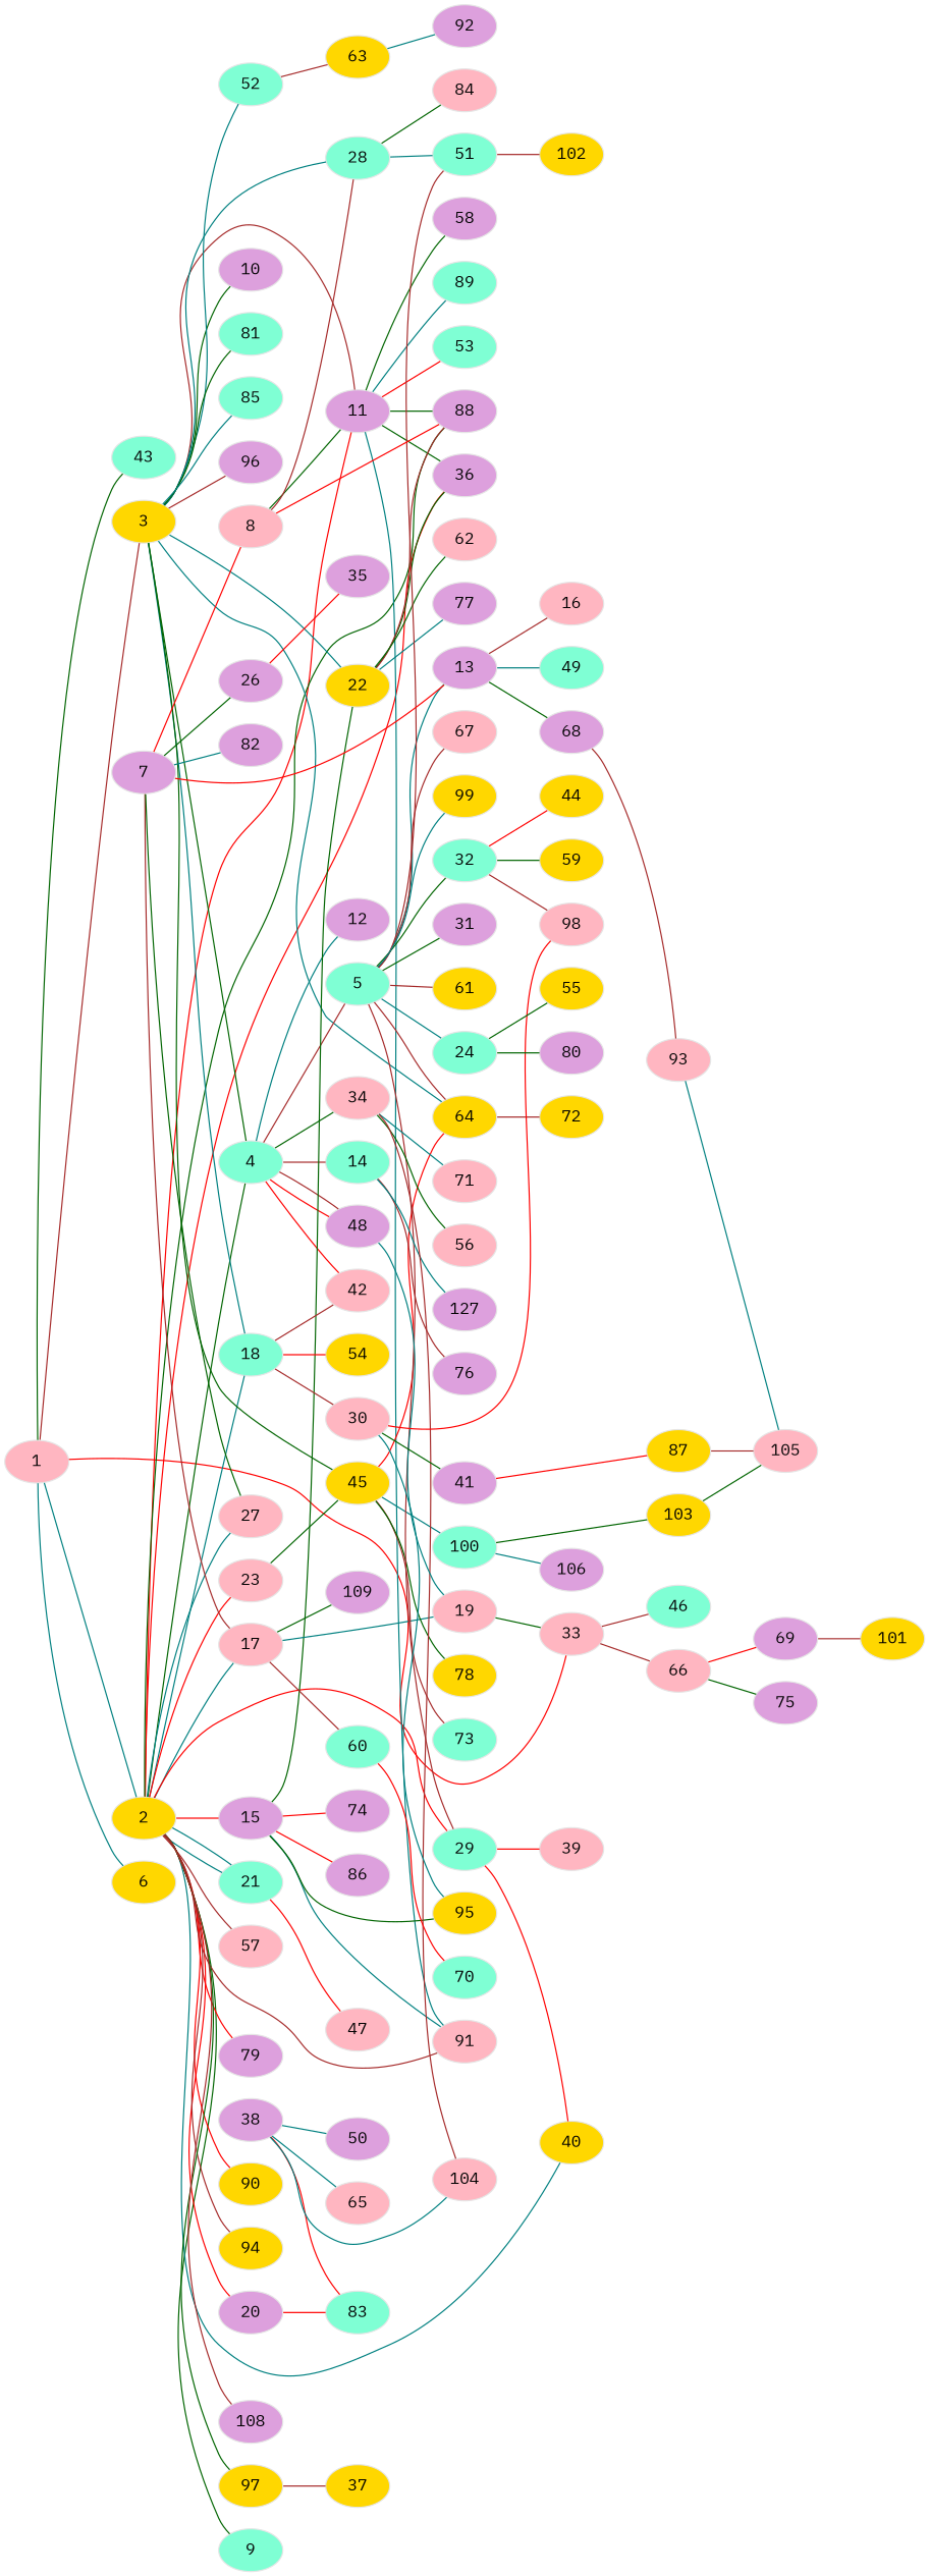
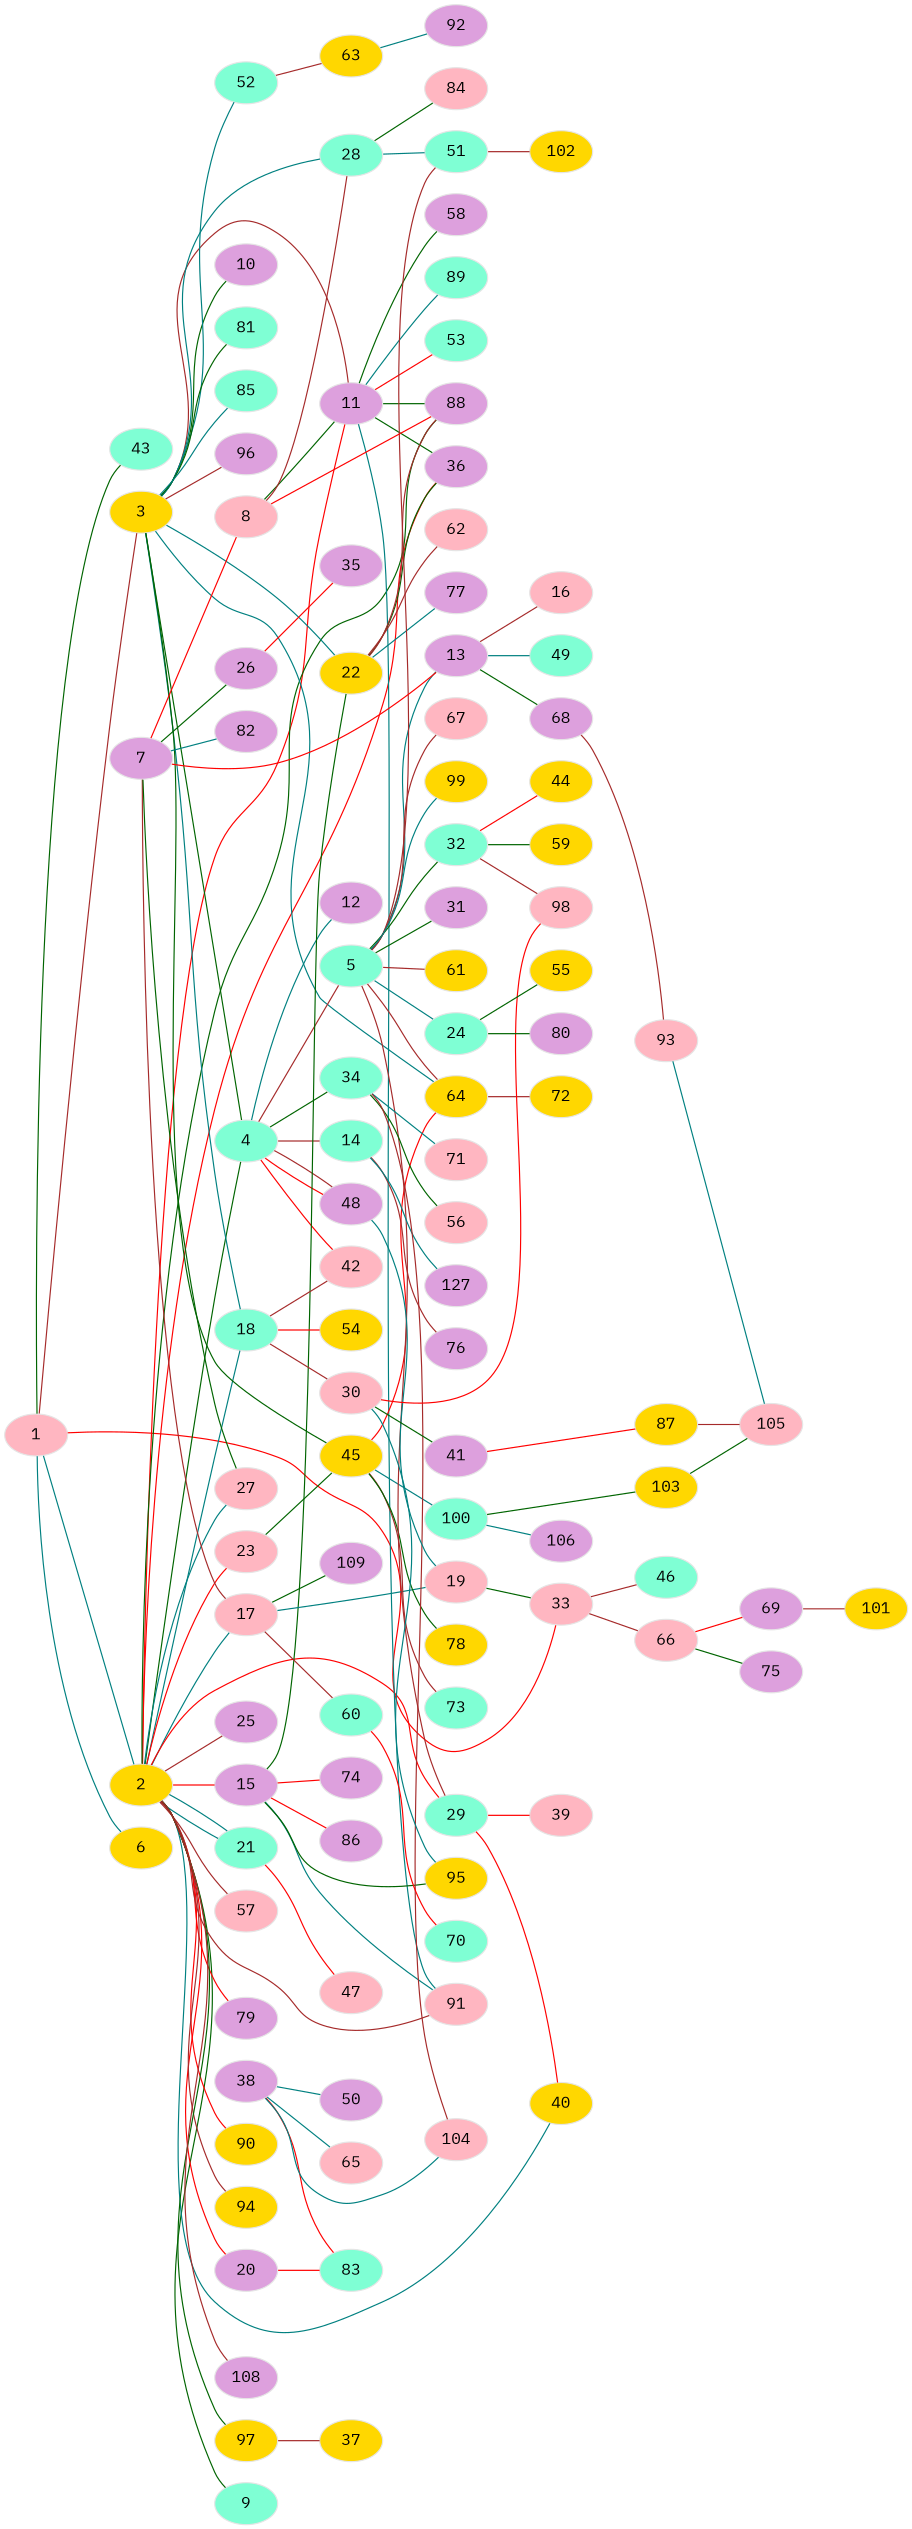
  graph {
    fontname="IBM Plex Mono"
    rankdir=LR
    node [color=gray90 fillcolor=plum fontname="IBM Plex Mono" style=filled]
    edge [color=teal fontname="IBM Plex Mono"]
    1 [fillcolor=lightpink]
    2 [fillcolor=gold]
    3 [fillcolor=gold]
    6 [fillcolor=gold]
    33 [fillcolor=lightpink]
    43 [fillcolor=aquamarine]
    4 [fillcolor=aquamarine]
    9 [fillcolor=aquamarine]
    11
    15
    17 [fillcolor=lightpink]
    18 [fillcolor=aquamarine]
    20
    21 [fillcolor=aquamarine]
    23 [fillcolor=lightpink]
+   25
    29 [fillcolor=aquamarine]
    36
    40 [fillcolor=gold]
    57 [fillcolor=lightpink]
    79
    88
    90 [fillcolor=gold]
    91 [fillcolor=lightpink]
    94 [fillcolor=gold]
    97 [fillcolor=gold]
    108
    27 [fillcolor=lightpink]
    10
    22 [fillcolor=gold]
    28 [fillcolor=aquamarine]
    45 [fillcolor=gold]
    52 [fillcolor=aquamarine]
    64 [fillcolor=gold]
    81 [fillcolor=aquamarine]
    85 [fillcolor=aquamarine]
    96
    46 [fillcolor=aquamarine]
    66 [fillcolor=lightpink]
    5 [fillcolor=aquamarine]
    12
    14 [fillcolor=aquamarine]
-   34 [fillcolor=lightpink]
+   34 [fillcolor=aquamarine]
    42 [fillcolor=lightpink]
    48
    7
    13
    8 [fillcolor=lightpink]
    26
    82
    53 [fillcolor=aquamarine]
    58
    89 [fillcolor=aquamarine]
    74
    86
    95 [fillcolor=gold]
    19 [fillcolor=lightpink]
    60 [fillcolor=aquamarine]
    109
    30 [fillcolor=lightpink]
    54 [fillcolor=gold]
    83 [fillcolor=aquamarine]
    47 [fillcolor=lightpink]
    39 [fillcolor=lightpink]
    37 [fillcolor=gold]
    62 [fillcolor=lightpink]
    77
    51 [fillcolor=aquamarine]
    84 [fillcolor=lightpink]
    73 [fillcolor=aquamarine]
    78 [fillcolor=gold]
    100 [fillcolor=aquamarine]
    63 [fillcolor=gold]
    72 [fillcolor=gold]
    24 [fillcolor=aquamarine]
    31
    32 [fillcolor=aquamarine]
    61 [fillcolor=gold]
    67 [fillcolor=lightpink]
    99 [fillcolor=gold]
    76
    n82 [label=127]
    56 [fillcolor=lightpink]
    71 [fillcolor=lightpink]
    104 [fillcolor=lightpink]
    16 [fillcolor=lightpink]
    49 [fillcolor=aquamarine]
    68
    55 [fillcolor=gold]
    80
    98 [fillcolor=lightpink]
    44 [fillcolor=gold]
    59 [fillcolor=gold]
    102 [fillcolor=gold]
    35
    93 [fillcolor=lightpink]
    70 [fillcolor=aquamarine]
    41
    87 [fillcolor=gold]
    69
    75
    38
    50
    65 [fillcolor=lightpink]
    105 [fillcolor=lightpink]
    103 [fillcolor=gold]
    106
    92
    101 [fillcolor=gold]
    1 -- 2
    1 -- 3 [color=brown]
    1 -- 6
    1 -- 33 [color=red]
    1 -- 43 [color=darkgreen]
    2 -- 4 [color=darkgreen]
    2 -- 9 [color=darkgreen]
    2 -- 11 [color=red]
    2 -- 15 [color=red]
    2 -- 17
    2 -- 18
    2 -- 20 [color=red]
    2 -- 21
    2 -- 21
    2 -- 23 [color=red]
+   2 -- 25 [color=brown]
    2 -- 29 [color=red]
    2 -- 36 [color=red]
    2 -- 40
    2 -- 57 [color=brown]
    2 -- 79 [color=red]
    2 -- 88 [color=darkgreen]
    2 -- 90 [color=red]
    2 -- 91 [color=brown]
    2 -- 94 [color=brown]
    2 -- 97 [color=darkgreen]
    2 -- 108 [color=brown]
    2 -- 27
    3 -- 4 [color=darkgreen]
    3 -- 11 [color=brown]
    3 -- 18
    3 -- 10 [color=darkgreen]
    3 -- 22
    3 -- 28
    3 -- 45 [color=darkgreen]
    3 -- 52
    3 -- 64
    3 -- 81 [color=darkgreen]
    3 -- 85
    3 -- 96 [color=brown]
    33 -- 46 [color=brown]
    33 -- 66 [color=brown]
    4 -- 5 [color=brown]
    4 -- 12
    4 -- 14 [color=brown]
    4 -- 34 [color=darkgreen]
    4 -- 42 [color=red]
    4 -- 48 [color=red]
    4 -- 48 [color=brown]
    11 -- 36 [color=darkgreen]
    11 -- 88 [color=darkgreen]
    11 -- 91
    11 -- 53 [color=red]
    11 -- 58 [color=darkgreen]
    11 -- 89
    15 -- 91
    15 -- 22 [color=darkgreen]
    15 -- 74 [color=red]
    15 -- 86 [color=red]
    15 -- 95 [color=darkgreen]
    17 -- 19
    17 -- 60 [color=brown]
    17 -- 109 [color=darkgreen]
    18 -- 42 [color=brown]
    18 -- 30 [color=brown]
    18 -- 54 [color=red]
    20 -- 83 [color=red]
    21 -- 47 [color=red]
    23 -- 45 [color=darkgreen]
    29 -- 40 [color=red]
    29 -- 39 [color=red]
    97 -- 37 [color=brown]
    22 -- 36 [color=darkgreen]
    22 -- 88 [color=brown]
-   22 -- 62 [color=darkgreen]
+   22 -- 62 [color=brown]
    22 -- 77
    28 -- 51
    28 -- 84 [color=darkgreen]
    45 -- 64 [color=red]
    45 -- 73 [color=brown]
    45 -- 78 [color=darkgreen]
    45 -- 100
    52 -- 63 [color=brown]
    64 -- 72 [color=brown]
    66 -- 69 [color=red]
    66 -- 75 [color=darkgreen]
    5 -- 29 [color=brown]
    5 -- 64 [color=brown]
    5 -- 13
    5 -- 51 [color=brown]
    5 -- 24
    5 -- 31 [color=darkgreen]
    5 -- 32 [color=darkgreen]
    5 -- 61 [color=brown]
    5 -- 67 [color=brown]
    5 -- 99
    14 -- 76 [color=brown]
    14 -- n82
    34 -- 56 [color=darkgreen]
    34 -- 71
    34 -- 104 [color=brown]
    48 -- 19
    7 -- 17 [color=brown]
    7 -- 27 [color=darkgreen]
    7 -- 13 [color=red]
    7 -- 8 [color=red]
    7 -- 26 [color=darkgreen]
    7 -- 82
    13 -- 16 [color=brown]
    13 -- 49
    13 -- 68 [color=darkgreen]
    8 -- 11 [color=darkgreen]
    8 -- 88 [color=red]
    8 -- 28 [color=brown]
    26 -- 35 [color=red]
    19 -- 33 [color=darkgreen]
    60 -- 70 [color=red]
    30 -- 95
    30 -- 98 [color=red]
    30 -- 41 [color=darkgreen]
    51 -- 102 [color=brown]
    100 -- 103 [color=darkgreen]
    100 -- 106
    63 -- 92
    24 -- 55 [color=darkgreen]
    24 -- 80 [color=darkgreen]
    32 -- 98 [color=brown]
    32 -- 44 [color=red]
    32 -- 59 [color=darkgreen]
    68 -- 93 [color=brown]
    93 -- 105
    41 -- 87 [color=red]
    87 -- 105 [color=brown]
    69 -- 101 [color=brown]
    38 -- 83 [color=red]
    38 -- 104
    38 -- 50
    38 -- 65
    103 -- 105 [color=darkgreen]
  }
